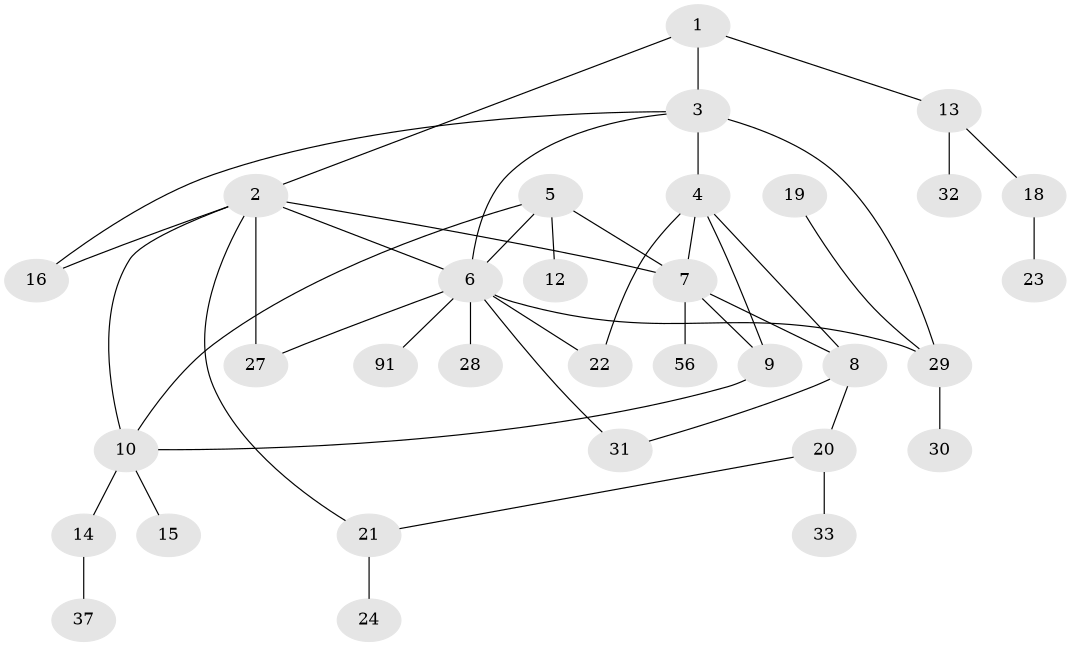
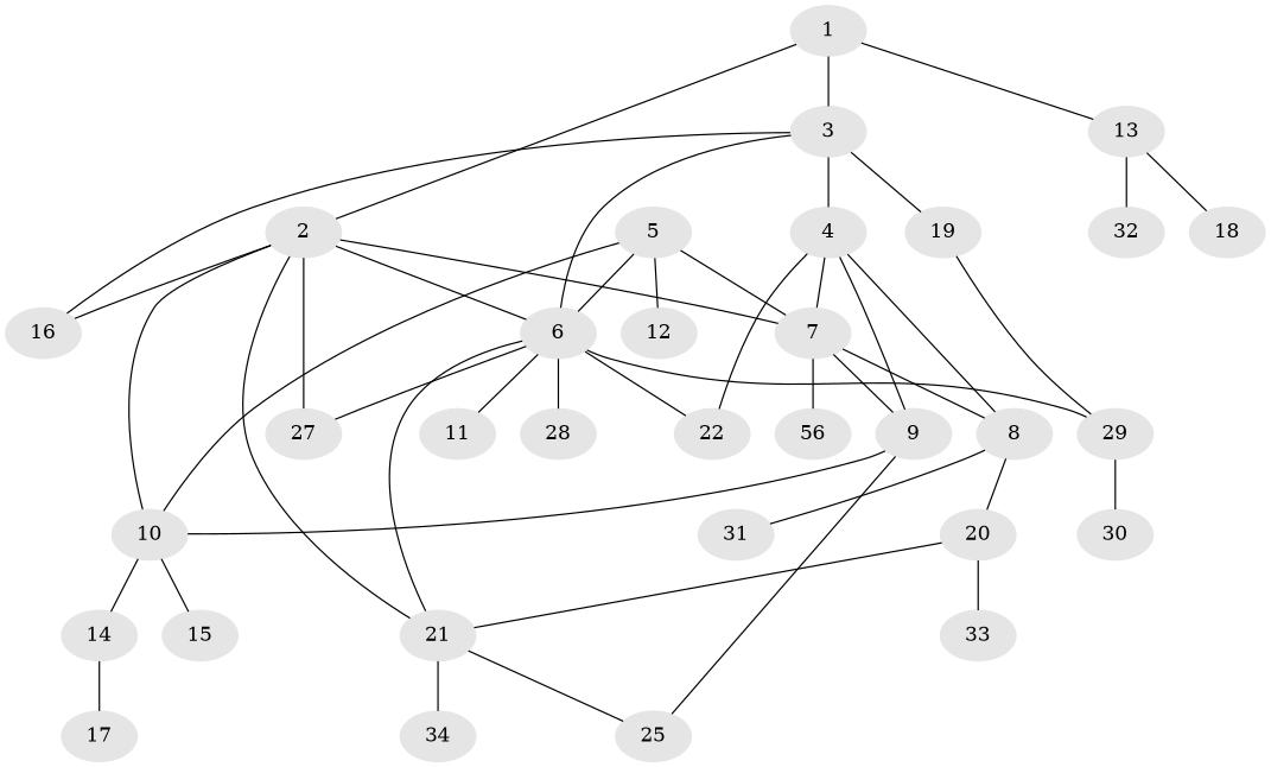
  graph {
    node [color=gray90 style=filled]
    edge [weight=1.0]
    1
    2
    3
    13
    6
    7
    10
    16
    21
    27
    4
    19
    18
    32
    22
-   11 [label=91]
+   11
    28
    29
    31
    8
    9
    n22 [label=56]
    14
    15
-   24
+   25
+   24 [label=34]
    20
    5
    12
    30
    33
-   17 [label=37]
-   23
+   17
    1 -- 2
    1 -- 3
    1 -- 13
    2 -- 6
    2 -- 7
    2 -- 10
    2 -- 16
    2 -- 21
    2 -- 27
    3 -- 6
    3 -- 16
    3 -- 4
-   3 -- 29
+   3 -- 19
    13 -- 18
    13 -- 32
    6 -- 27
    6 -- 22
    6 -- 11
    6 -- 28
    6 -- 29
-   6 -- 31
+   6 -- 21
    7 -- 8
    7 -- 9
    7 -- n22
    10 -- 14
    10 -- 15
+   21 -- 25
    21 -- 24
    4 -- 7
    4 -- 22
    4 -- 8
    4 -- 9
    19 -- 29
-   18 -- 23
    29 -- 30
    8 -- 31
    8 -- 20
    9 -- 10
+   9 -- 25
    14 -- 17
    20 -- 21
    20 -- 33
    5 -- 6
    5 -- 7
    5 -- 10
    5 -- 12
  }
